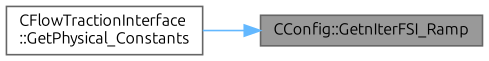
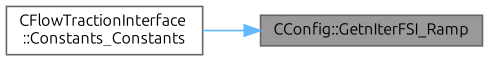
  digraph {
    rankdir=RL
    fontname=Ubuntu
    node [fontname=Ubuntu fontsize=10 shape=box style=filled]
    n1 [color=gray40 fillcolor=grey60 fontcolor=black height=0.2 label="CConfig::GetnIterFSI_Ramp" width=0.4]
-   n2 [color=grey40 fillcolor=white height=0.2 label="CFlowTractionInterface\l::GetPhysical_Constants" width=0.4]
+   n2 [color=grey40 fillcolor=white height=0.2 label="CFlowTractionInterface\l::Constants_Constants" width=0.4]
    n1 -> n2 [color=steelblue1 dir=back fontname=Ubuntu fontsize=10 labelfontname=Helvetica labelfontsize=10 style=solid]
  }
